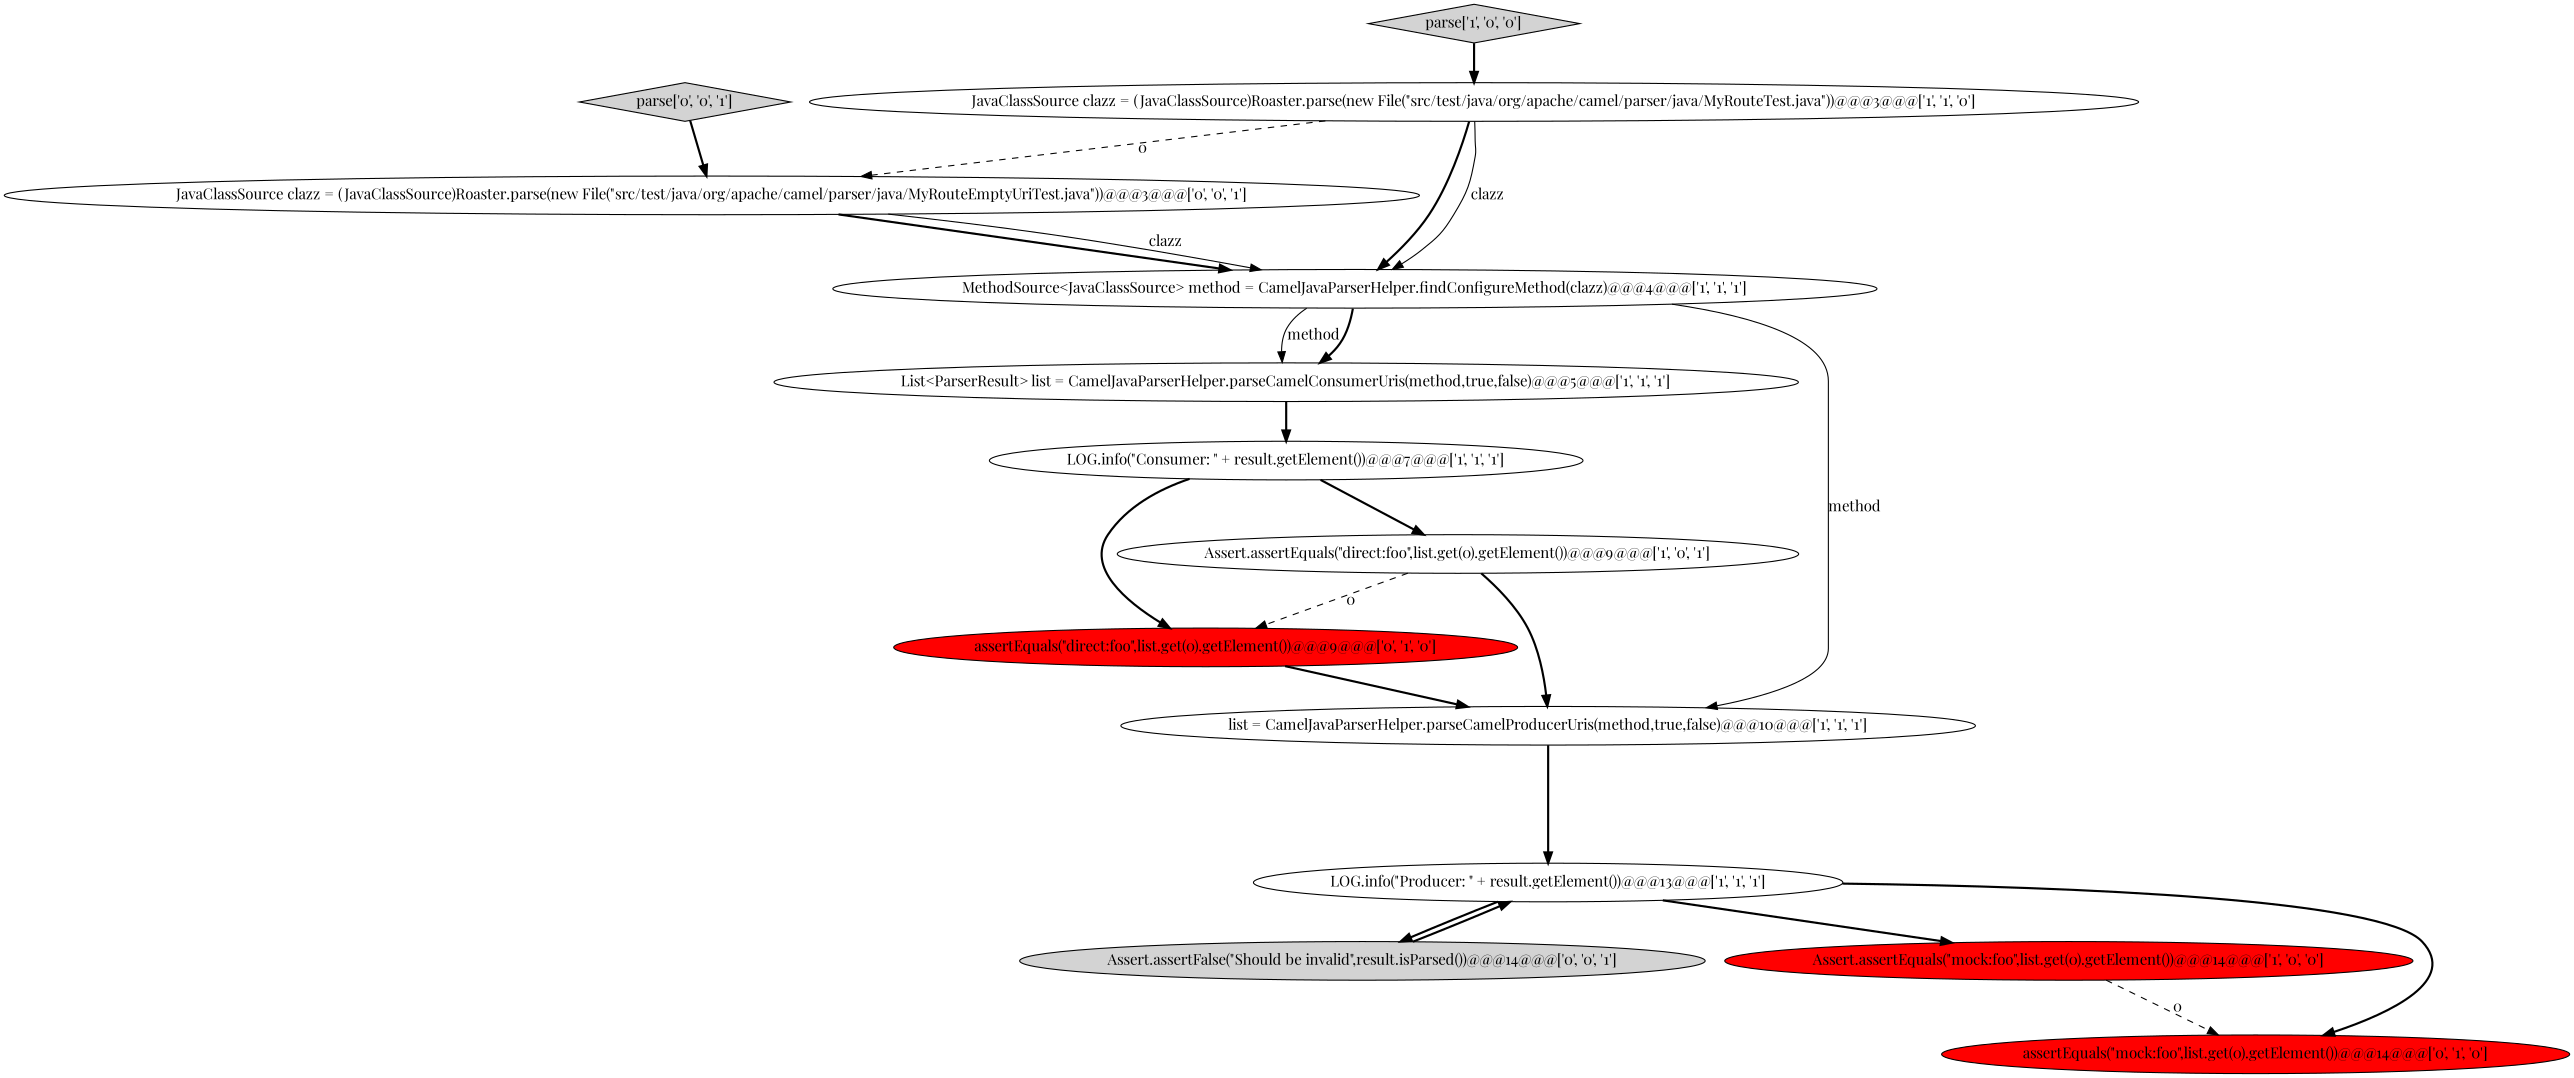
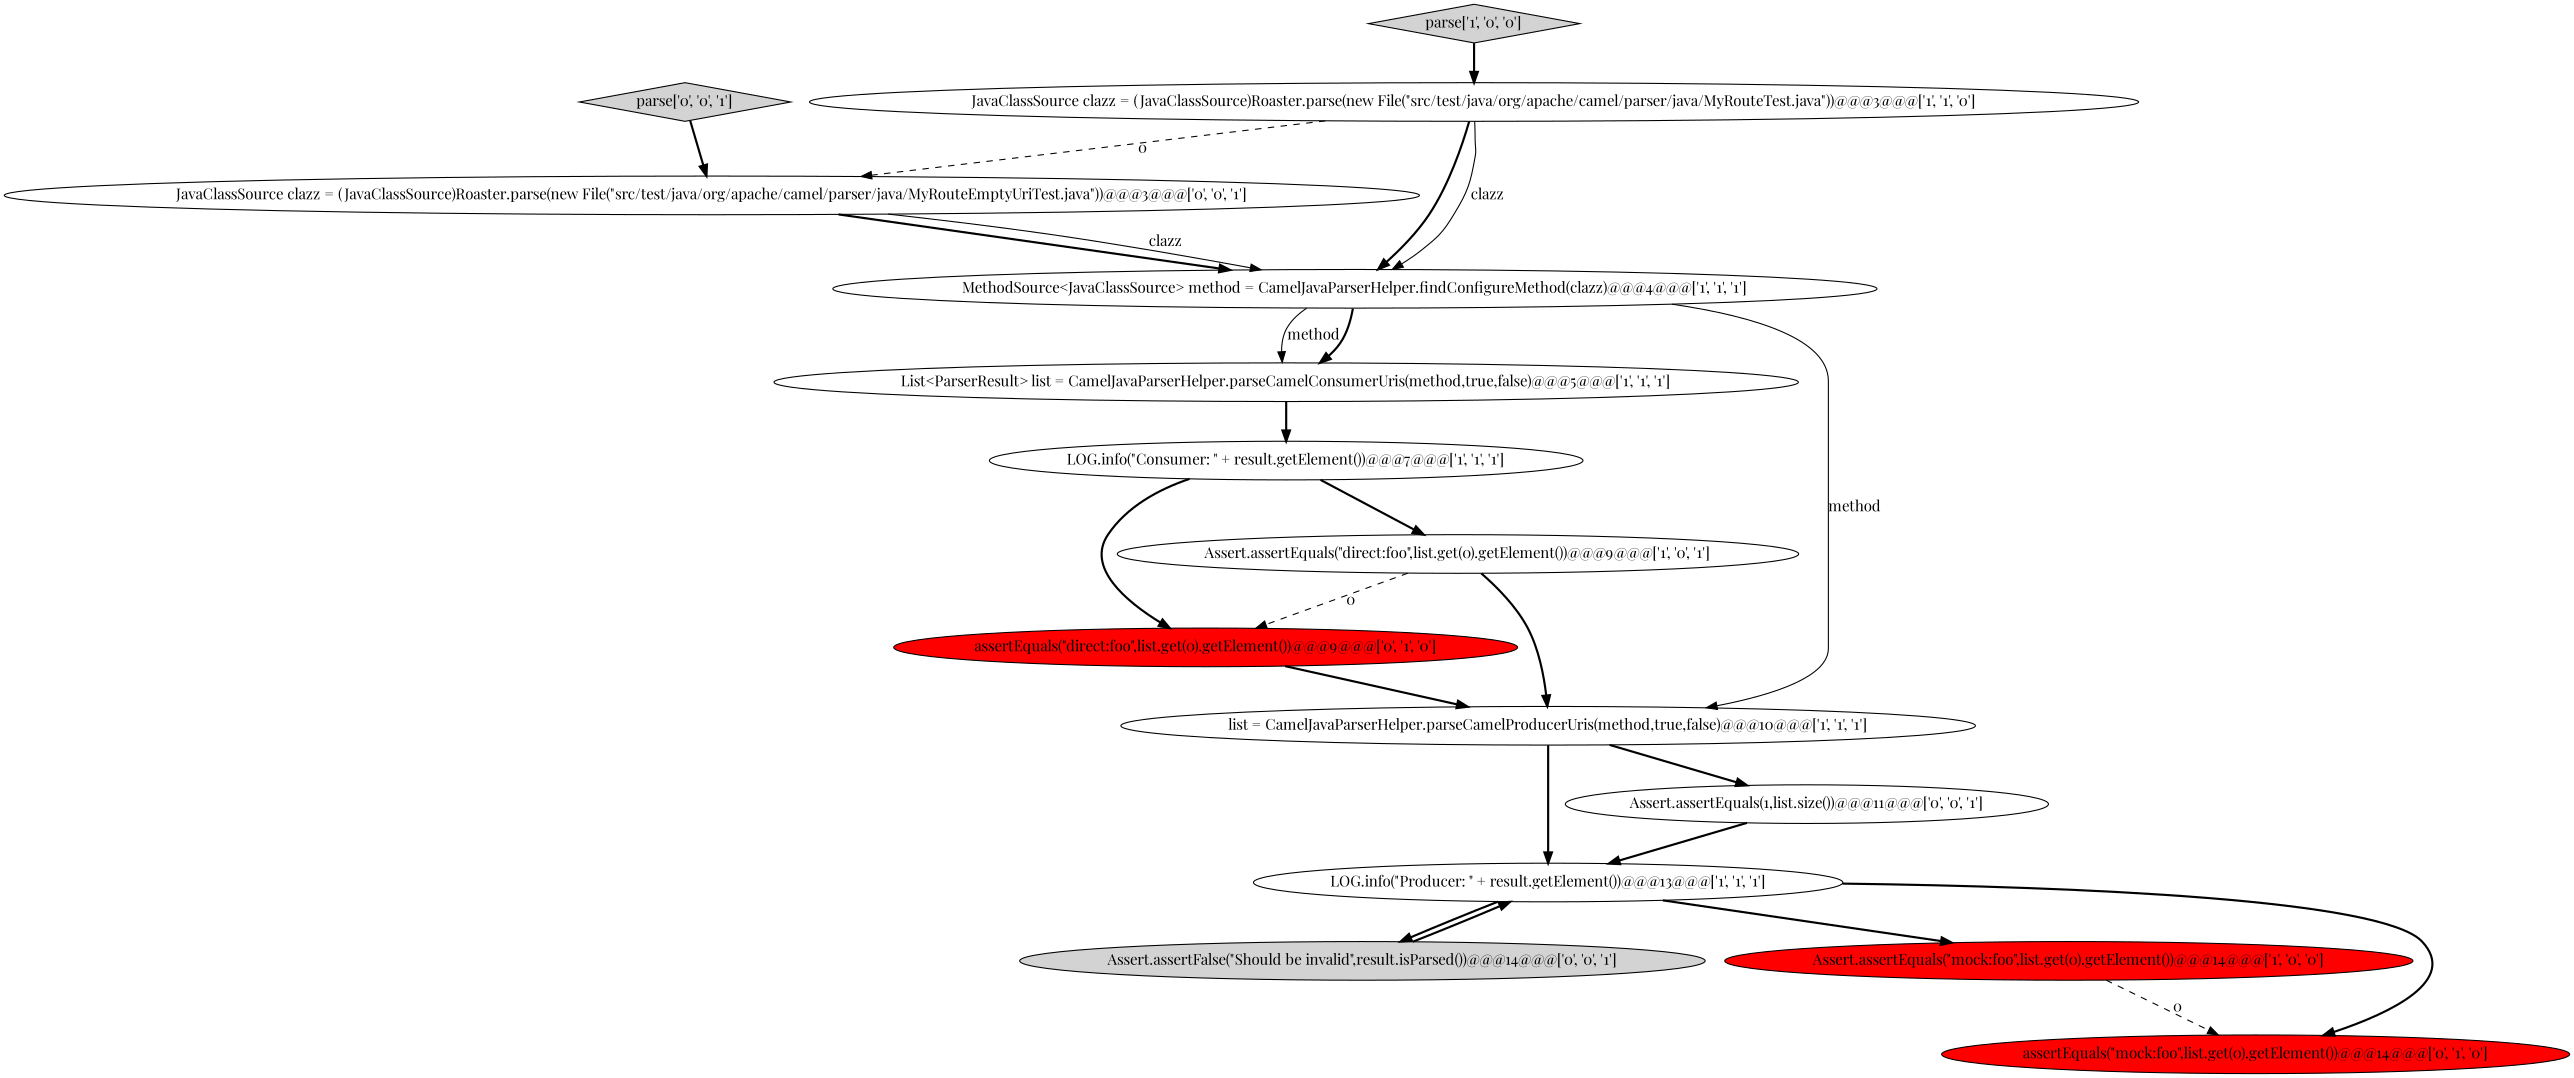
  digraph {
    fontname="Playfair Display"
    node [fillcolor=white fontname="Playfair Display" shape=ellipse style=filled]
    edge [fontname="Playfair Display" style=bold]
    n1 [label="JavaClassSource clazz = (JavaClassSource)Roaster.parse(new File(\"src/test/java/org/apache/camel/parser/java/MyRouteTest.java\"))@@@3@@@['1', '1', '0']"]
    n2 [label="MethodSource<JavaClassSource> method = CamelJavaParserHelper.findConfigureMethod(clazz)@@@4@@@['1', '1', '1']"]
    n3 [label="JavaClassSource clazz = (JavaClassSource)Roaster.parse(new File(\"src/test/java/org/apache/camel/parser/java/MyRouteEmptyUriTest.java\"))@@@3@@@['0', '0', '1']"]
    n4 [label="List<ParserResult> list = CamelJavaParserHelper.parseCamelConsumerUris(method,true,false)@@@5@@@['1', '1', '1']"]
    n5 [label="list = CamelJavaParserHelper.parseCamelProducerUris(method,true,false)@@@10@@@['1', '1', '1']"]
    n6 [fillcolor=lightgray label="Assert.assertFalse(\"Should be invalid\",result.isParsed())@@@14@@@['0', '0', '1']"]
    n7 [label="LOG.info(\"Producer: \" + result.getElement())@@@13@@@['1', '1', '1']"]
    n8 [fillcolor=red label="Assert.assertEquals(\"mock:foo\",list.get(0).getElement())@@@14@@@['1', '0', '0']"]
    n9 [fillcolor=red label="assertEquals(\"mock:foo\",list.get(0).getElement())@@@14@@@['0', '1', '0']"]
    n10 [label="LOG.info(\"Consumer: \" + result.getElement())@@@7@@@['1', '1', '1']"]
    n11 [fillcolor=red label="assertEquals(\"direct:foo\",list.get(0).getElement())@@@9@@@['0', '1', '0']"]
    n12 [label="Assert.assertEquals(\"direct:foo\",list.get(0).getElement())@@@9@@@['1', '0', '1']"]
    n13 [fillcolor=lightgray label="parse['0', '0', '1']" shape=diamond]
+   n14 [label="Assert.assertEquals(1,list.size())@@@11@@@['0', '0', '1']"]
    n15 [fillcolor=lightgray label="parse['1', '0', '0']" shape=diamond]
    n1 -> n2
    n1 -> n2 [label=clazz style=solid]
    n1 -> n3 [label=0 style=dashed]
    n2 -> n4 [label=method style=solid]
    n2 -> n4
    n2 -> n5 [label=method style=solid]
    n3 -> n2
    n3 -> n2 [label=clazz style=solid]
    n4 -> n10
    n5 -> n7
+   n5 -> n14
    n6 -> n7
    n7 -> n6
    n7 -> n8
    n7 -> n9
    n8 -> n9 [label=0 style=dashed]
    n10 -> n11
    n10 -> n12
    n11 -> n5
    n12 -> n5
    n12 -> n11 [label=0 style=dashed]
    n13 -> n3
+   n14 -> n7
    n15 -> n1
  }
